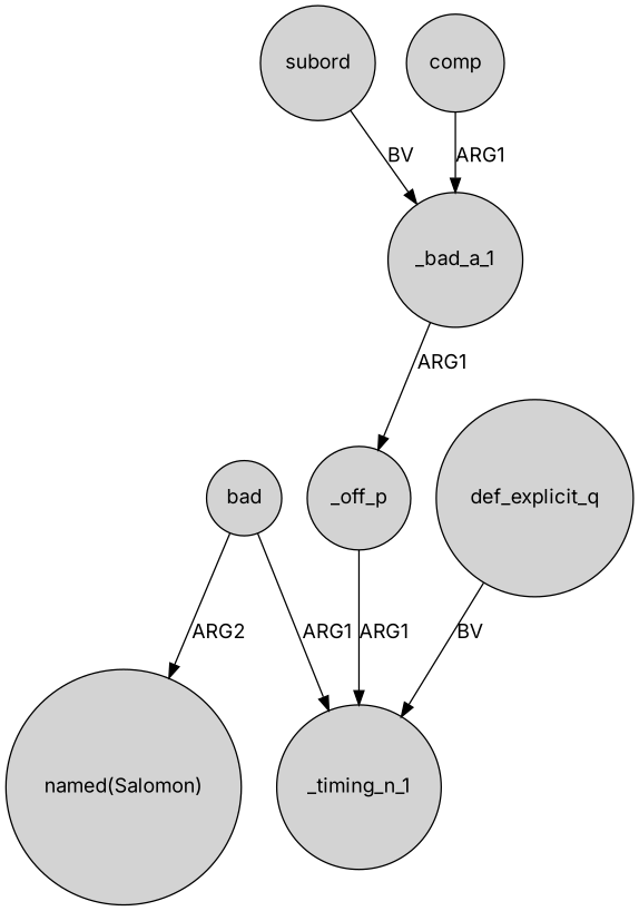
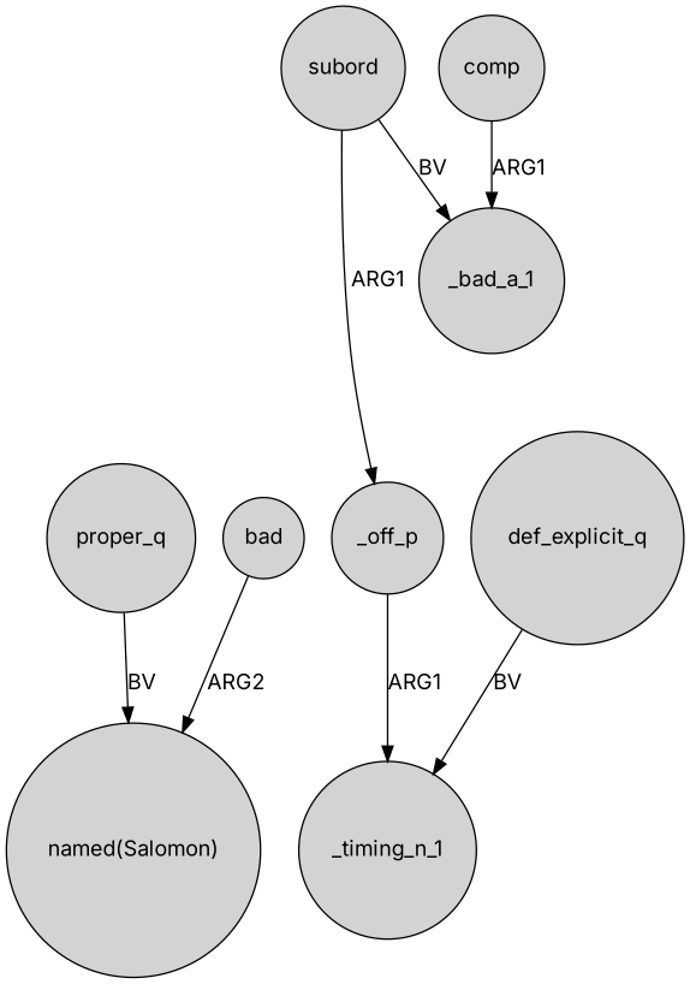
  digraph {
    fontname=Inter
    node [fontname=Inter shape=circle style=filled]
    edge [fontname=Inter]
    _off_p
    _timing_n_1
    subord
    _bad_a_1
    comp
+   proper_q
    "named(Salomon)"
    n8 [label=bad]
    def_explicit_q
    _off_p -> _timing_n_1 [label=ARG1]
-   _bad_a_1 -> _off_p [label=ARG1]
+   subord -> _off_p [label=ARG1]
    subord -> _bad_a_1 [label=BV]
    comp -> _bad_a_1 [label=ARG1]
-   n8 -> _timing_n_1 [label=ARG1]
+   proper_q -> "named(Salomon)" [label=BV]
    n8 -> "named(Salomon)" [label=ARG2]
    def_explicit_q -> _timing_n_1 [label=BV]
  }
